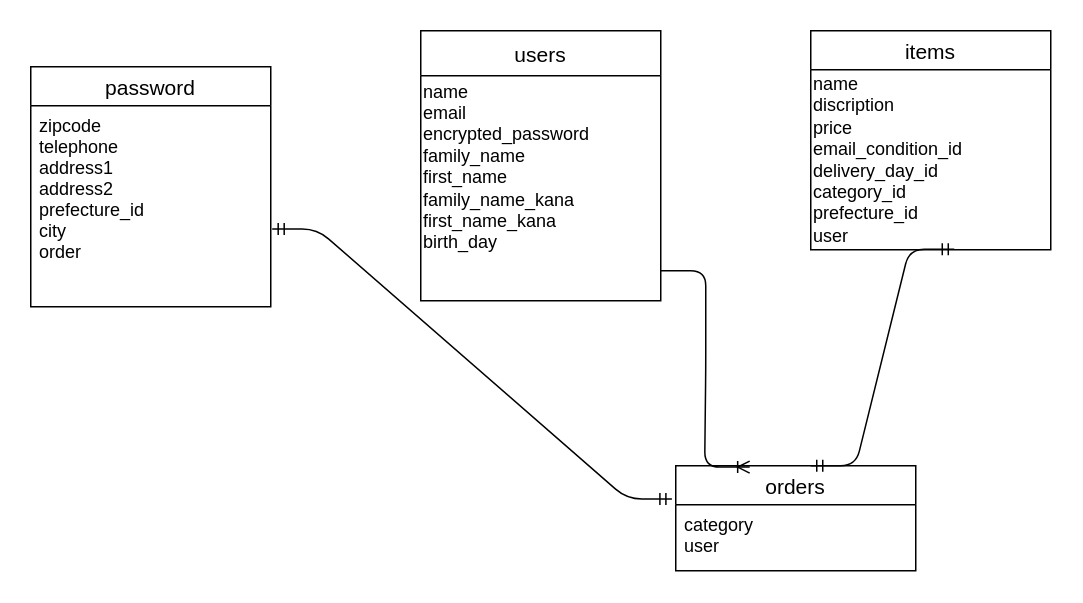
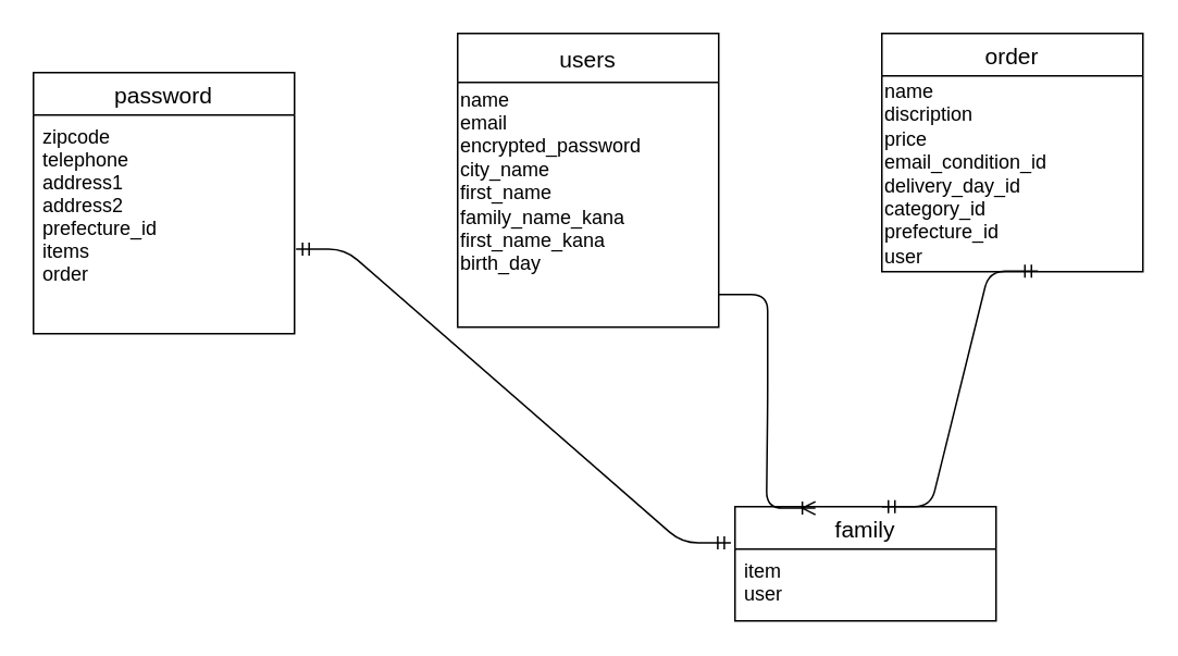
  <mxCell id="0" />
  <mxCell id="1" parent="0" />
  <mxCell id="2" value="password" style="swimlane;fontStyle=0;childLayout=stackLayout;horizontal=1;startSize=26;horizontalStack=0;resizeParent=1;resizeParentMax=0;resizeLast=0;collapsible=1;marginBottom=0;align=center;fontSize=14;" vertex="1" parent="1"><mxGeometry x="20" y="44" width="160" height="160" as="geometry" /></mxCell>
- <mxCell id="3" value="zipcode&#10;telephone&#10;address1&#10;address2&#10;prefecture_id&#10;city&#10;order" style="text;strokeColor=none;fillColor=none;spacingLeft=4;spacingRight=4;overflow=hidden;rotatable=0;points=[[0,0.5],[1,0.5]];portConstraint=eastwest;fontSize=12;" vertex="1" parent="2"><mxGeometry y="26" width="160" height="134" as="geometry" /></mxCell>
+ <mxCell id="3" value="zipcode&#10;telephone&#10;address1&#10;address2&#10;prefecture_id&#10;items&#10;order" style="text;strokeColor=none;fillColor=none;spacingLeft=4;spacingRight=4;overflow=hidden;rotatable=0;points=[[0,0.5],[1,0.5]];portConstraint=eastwest;fontSize=12;" vertex="1" parent="2"><mxGeometry y="26" width="160" height="134" as="geometry" /></mxCell>
  <mxCell id="4" value="users" style="swimlane;fontStyle=0;childLayout=stackLayout;horizontal=1;startSize=30;horizontalStack=0;resizeParent=1;resizeParentMax=0;resizeLast=0;collapsible=1;marginBottom=0;align=center;fontSize=14;" vertex="1" parent="1"><mxGeometry x="280" y="20" width="160" height="180" as="geometry" /></mxCell>
- <mxCell id="5" value="&lt;div&gt;&lt;span&gt;name&lt;/span&gt;&lt;/div&gt;&lt;div&gt;&lt;span&gt;email&lt;/span&gt;&lt;br&gt;&lt;/div&gt;&lt;div&gt;&lt;span&gt;encrypted_password&lt;/span&gt;&lt;/div&gt;&lt;div&gt;&lt;span&gt;family_name&lt;/span&gt;&lt;/div&gt;&lt;div&gt;&lt;span&gt;first_name&lt;/span&gt;&lt;/div&gt;&lt;div&gt;&lt;span&gt;family_name_kana&lt;/span&gt;&lt;/div&gt;&lt;div&gt;&lt;span&gt;first_name_kana&lt;/span&gt;&lt;/div&gt;&lt;div&gt;birth_day&lt;/div&gt;&lt;div&gt;&lt;span&gt;&lt;br&gt;&lt;/span&gt;&lt;/div&gt;&lt;div&gt;&lt;br&gt;&lt;/div&gt;" style="text;html=1;align=left;verticalAlign=middle;resizable=0;points=[];autosize=1;strokeColor=none;fillColor=none;" vertex="1" parent="4"><mxGeometry y="30" width="160" height="150" as="geometry" /></mxCell>
- <mxCell id="6" value="items" style="swimlane;fontStyle=0;childLayout=stackLayout;horizontal=1;startSize=26;horizontalStack=0;resizeParent=1;resizeParentMax=0;resizeLast=0;collapsible=1;marginBottom=0;align=center;fontSize=14;fillColor=default;" vertex="1" parent="1"><mxGeometry x="540" y="20" width="160" height="146" as="geometry" /></mxCell>
+ <mxCell id="5" value="&lt;div&gt;&lt;span&gt;name&lt;/span&gt;&lt;/div&gt;&lt;div&gt;&lt;span&gt;email&lt;/span&gt;&lt;br&gt;&lt;/div&gt;&lt;div&gt;&lt;span&gt;encrypted_password&lt;/span&gt;&lt;/div&gt;&lt;div&gt;&lt;span&gt;city_name&lt;/span&gt;&lt;/div&gt;&lt;div&gt;&lt;span&gt;first_name&lt;/span&gt;&lt;/div&gt;&lt;div&gt;&lt;span&gt;family_name_kana&lt;/span&gt;&lt;/div&gt;&lt;div&gt;&lt;span&gt;first_name_kana&lt;/span&gt;&lt;/div&gt;&lt;div&gt;birth_day&lt;/div&gt;&lt;div&gt;&lt;span&gt;&lt;br&gt;&lt;/span&gt;&lt;/div&gt;&lt;div&gt;&lt;br&gt;&lt;/div&gt;" style="text;html=1;align=left;verticalAlign=middle;resizable=0;points=[];autosize=1;strokeColor=none;fillColor=none;" vertex="1" parent="4"><mxGeometry y="30" width="160" height="150" as="geometry" /></mxCell>
+ <mxCell id="6" value="order" style="swimlane;fontStyle=0;childLayout=stackLayout;horizontal=1;startSize=26;horizontalStack=0;resizeParent=1;resizeParentMax=0;resizeLast=0;collapsible=1;marginBottom=0;align=center;fontSize=14;fillColor=default;" vertex="1" parent="1"><mxGeometry x="540" y="20" width="160" height="146" as="geometry" /></mxCell>
  <mxCell id="7" value="&lt;div&gt;&lt;span&gt;name&lt;/span&gt;&lt;/div&gt;&lt;div&gt;&lt;span&gt;discription&lt;/span&gt;&lt;/div&gt;&lt;div&gt;&lt;span&gt;price&lt;/span&gt;&lt;/div&gt;&lt;div&gt;&lt;span&gt;email_condition_id&lt;/span&gt;&lt;/div&gt;&lt;div&gt;&lt;span&gt;delivery_day_id&lt;/span&gt;&lt;/div&gt;&lt;div&gt;&lt;span&gt;category_id&lt;/span&gt;&lt;br&gt;&lt;/div&gt;&lt;div&gt;&lt;span&gt;prefecture_id&lt;/span&gt;&lt;/div&gt;&lt;div&gt;&lt;span&gt;user&lt;/span&gt;&lt;/div&gt;" style="text;html=1;align=left;verticalAlign=middle;resizable=0;points=[];autosize=1;strokeColor=none;fillColor=none;" vertex="1" parent="6"><mxGeometry y="26" width="160" height="120" as="geometry" /></mxCell>
- <mxCell id="8" value="orders" style="swimlane;fontStyle=0;childLayout=stackLayout;horizontal=1;startSize=26;horizontalStack=0;resizeParent=1;resizeParentMax=0;resizeLast=0;collapsible=1;marginBottom=0;align=center;fontSize=14;fillColor=default;" vertex="1" parent="1"><mxGeometry x="450" y="310" width="160" height="70" as="geometry" /></mxCell>
- <mxCell id="9" value="category&#10;user" style="text;strokeColor=none;fillColor=none;spacingLeft=4;spacingRight=4;overflow=hidden;rotatable=0;points=[[0,0.5],[1,0.5]];portConstraint=eastwest;fontSize=12;" vertex="1" parent="8"><mxGeometry y="26" width="160" height="44" as="geometry" /></mxCell>
+ <mxCell id="8" value="family" style="swimlane;fontStyle=0;childLayout=stackLayout;horizontal=1;startSize=26;horizontalStack=0;resizeParent=1;resizeParentMax=0;resizeLast=0;collapsible=1;marginBottom=0;align=center;fontSize=14;fillColor=default;" vertex="1" parent="1"><mxGeometry x="450" y="310" width="160" height="70" as="geometry" /></mxCell>
+ <mxCell id="9" value="item&#10;user" style="text;strokeColor=none;fillColor=none;spacingLeft=4;spacingRight=4;overflow=hidden;rotatable=0;points=[[0,0.5],[1,0.5]];portConstraint=eastwest;fontSize=12;" vertex="1" parent="8"><mxGeometry y="26" width="160" height="44" as="geometry" /></mxCell>
  <mxCell id="10" value="" style="edgeStyle=entityRelationEdgeStyle;fontSize=12;html=1;endArrow=ERmandOne;startArrow=ERmandOne;entryX=0.598;entryY=0.997;entryDx=0;entryDy=0;entryPerimeter=0;" edge="1" parent="1" target="7"><mxGeometry width="100" height="100" relative="1" as="geometry"><mxPoint x="540" y="310" as="sourcePoint" /><mxPoint x="640" y="210" as="targetPoint" /></mxGeometry></mxCell>
  <mxCell id="11" value="" style="edgeStyle=entityRelationEdgeStyle;fontSize=12;html=1;endArrow=ERmandOne;startArrow=ERmandOne;entryX=-0.016;entryY=-0.088;entryDx=0;entryDy=0;entryPerimeter=0;exitX=1.006;exitY=0.613;exitDx=0;exitDy=0;exitPerimeter=0;" edge="1" parent="1" source="3" target="9"><mxGeometry width="100" height="100" relative="1" as="geometry"><mxPoint x="190" y="190" as="sourcePoint" /><mxPoint x="440" y="320" as="targetPoint" /></mxGeometry></mxCell>
  <mxCell id="12" value="" style="edgeStyle=entityRelationEdgeStyle;fontSize=12;html=1;endArrow=ERoneToMany;entryX=0.308;entryY=0.013;entryDx=0;entryDy=0;entryPerimeter=0;" edge="1" parent="1" target="8"><mxGeometry width="100" height="100" relative="1" as="geometry"><mxPoint x="440" y="180" as="sourcePoint" /><mxPoint x="500" y="280" as="targetPoint" /></mxGeometry></mxCell>
